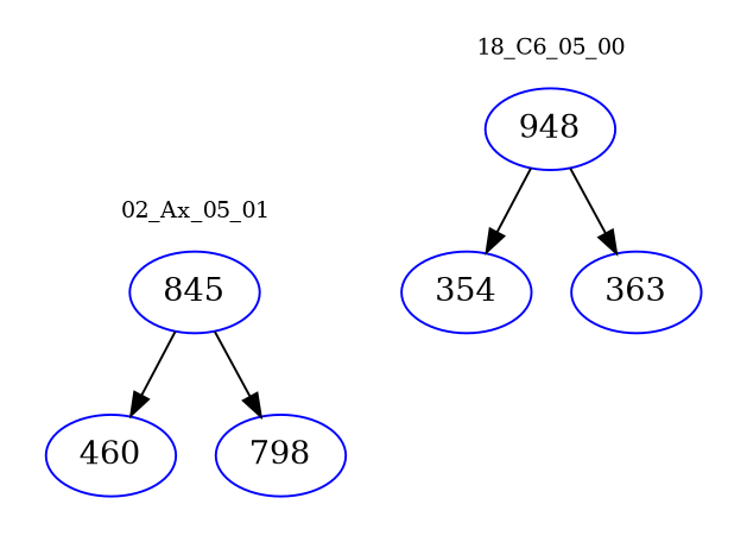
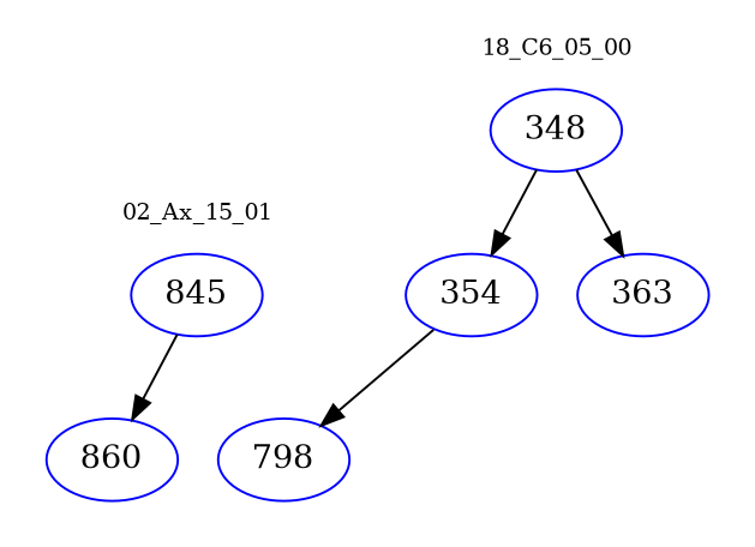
  digraph {
    node [color=blue]
    edge [color=black]
    n1 [label=845]
    n2 [label=798]
-   n3 [label=460]
-   n4 [label=948]
+   n3 [label=860]
+   n4 [label=348]
    n5 [label=354]
    n6 [label=363]
    subgraph cluster_1 {
      color=white
      fontsize=10
-     label="02_Ax_05_01"
+     label="02_Ax_15_01"
      n1
      n2
      n3
    }
    subgraph cluster_2 {
      color=white
      fontsize=10
      label="18_C6_05_00"
      n4
      n5
      n6
    }
-   n1 -> n2
+   n5 -> n2
    n1 -> n3
    n4 -> n5
    n4 -> n6
  }
